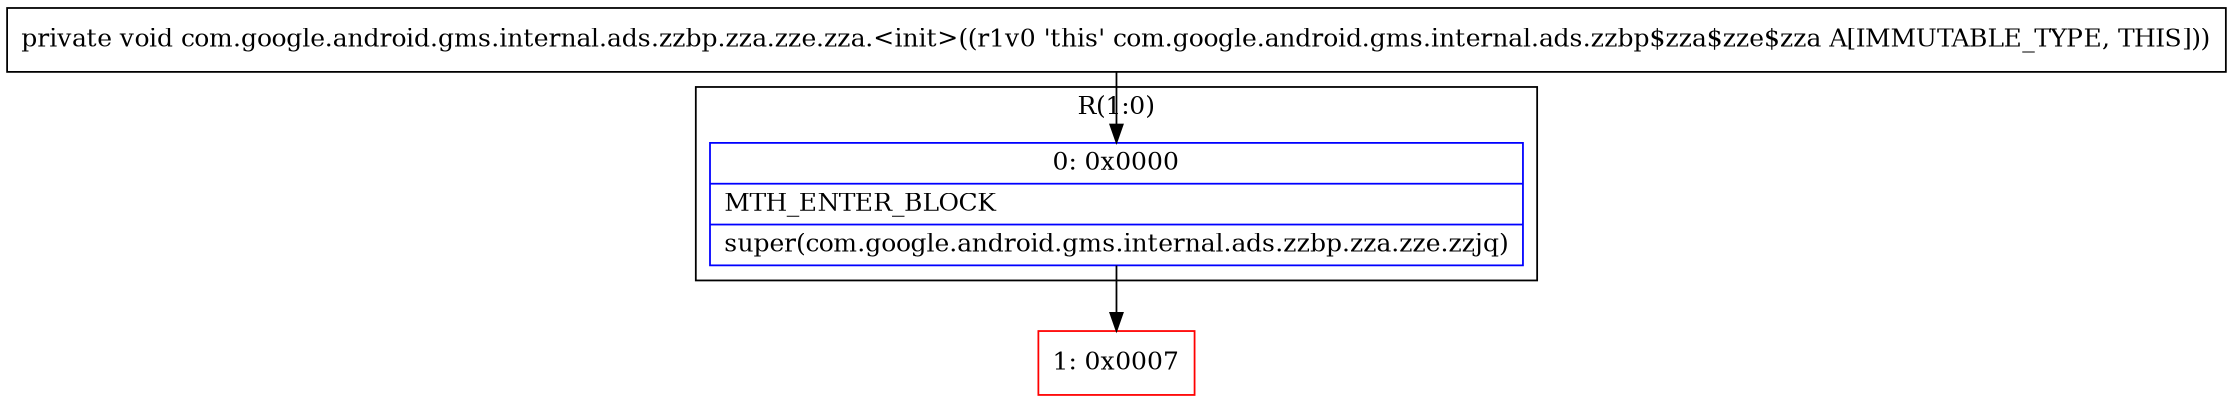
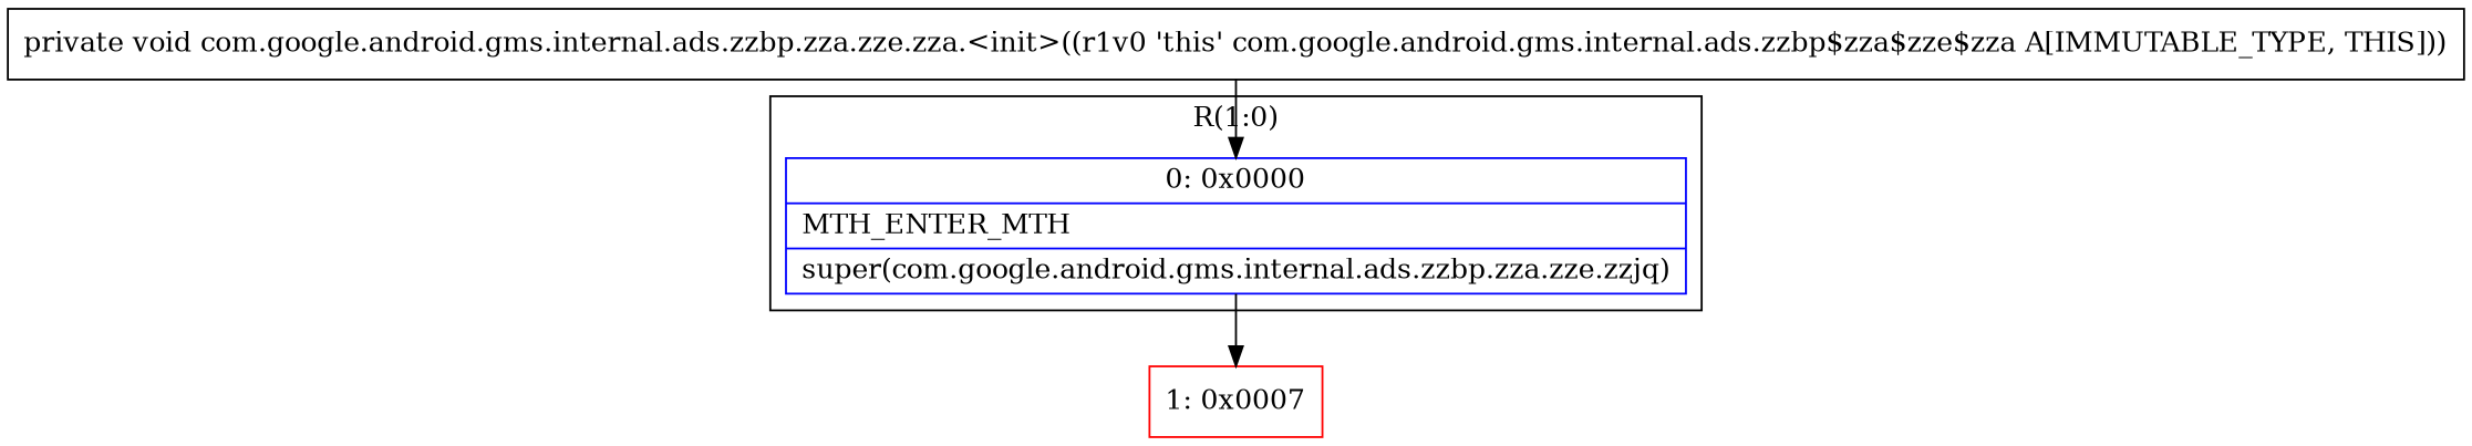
  digraph {
    node [shape=record]
-   n1 [color=blue label="{0\:\ 0x0000|MTH_ENTER_BLOCK\l|super(com.google.android.gms.internal.ads.zzbp.zza.zze.zzjq)\l}"]
+   n1 [color=blue label="{0\:\ 0x0000|MTH_ENTER_MTH\l|super(com.google.android.gms.internal.ads.zzbp.zza.zze.zzjq)\l}"]
    n2 [color=red label="{1\:\ 0x0007}"]
    n3 [label="{private void com.google.android.gms.internal.ads.zzbp.zza.zze.zza.\<init\>((r1v0 'this' com.google.android.gms.internal.ads.zzbp$zza$zze$zza A[IMMUTABLE_TYPE, THIS])) }"]
    subgraph cluster_1 {
      label="R(1:0)"
      n1
    }
    n1 -> n2
    n3 -> n1
  }
